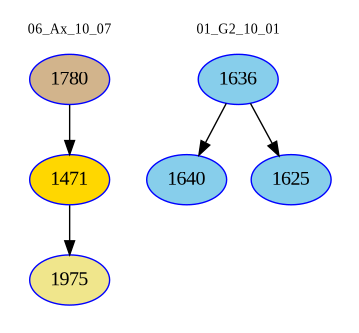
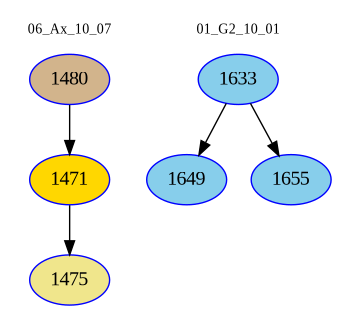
  digraph {
    fontname="Liberation Serif"
    node [color=blue fillcolor=skyblue fontname="Liberation Serif" style=filled]
    edge [color=black fontname="Liberation Serif"]
    n1 [fillcolor=gold label=1471]
-   n2 [fillcolor=khaki label=1975]
-   n3 [fillcolor=tan label=1780]
-   n4 [label=1636]
-   n5 [label=1640]
-   n6 [label=1625]
+   n2 [fillcolor=khaki label=1475]
+   n3 [fillcolor=tan label=1480]
+   n4 [label=1633]
+   n5 [label=1649]
+   n6 [label=1655]
    subgraph cluster_1 {
      color=white
      fontsize=10
      label="06_Ax_10_07"
      n1
      n2
      n3
    }
    subgraph cluster_2 {
      color=white
      fontsize=10
      label="01_G2_10_01"
      n4
      n5
      n6
    }
    n1 -> n2
    n3 -> n1
    n4 -> n5
    n4 -> n6
  }
